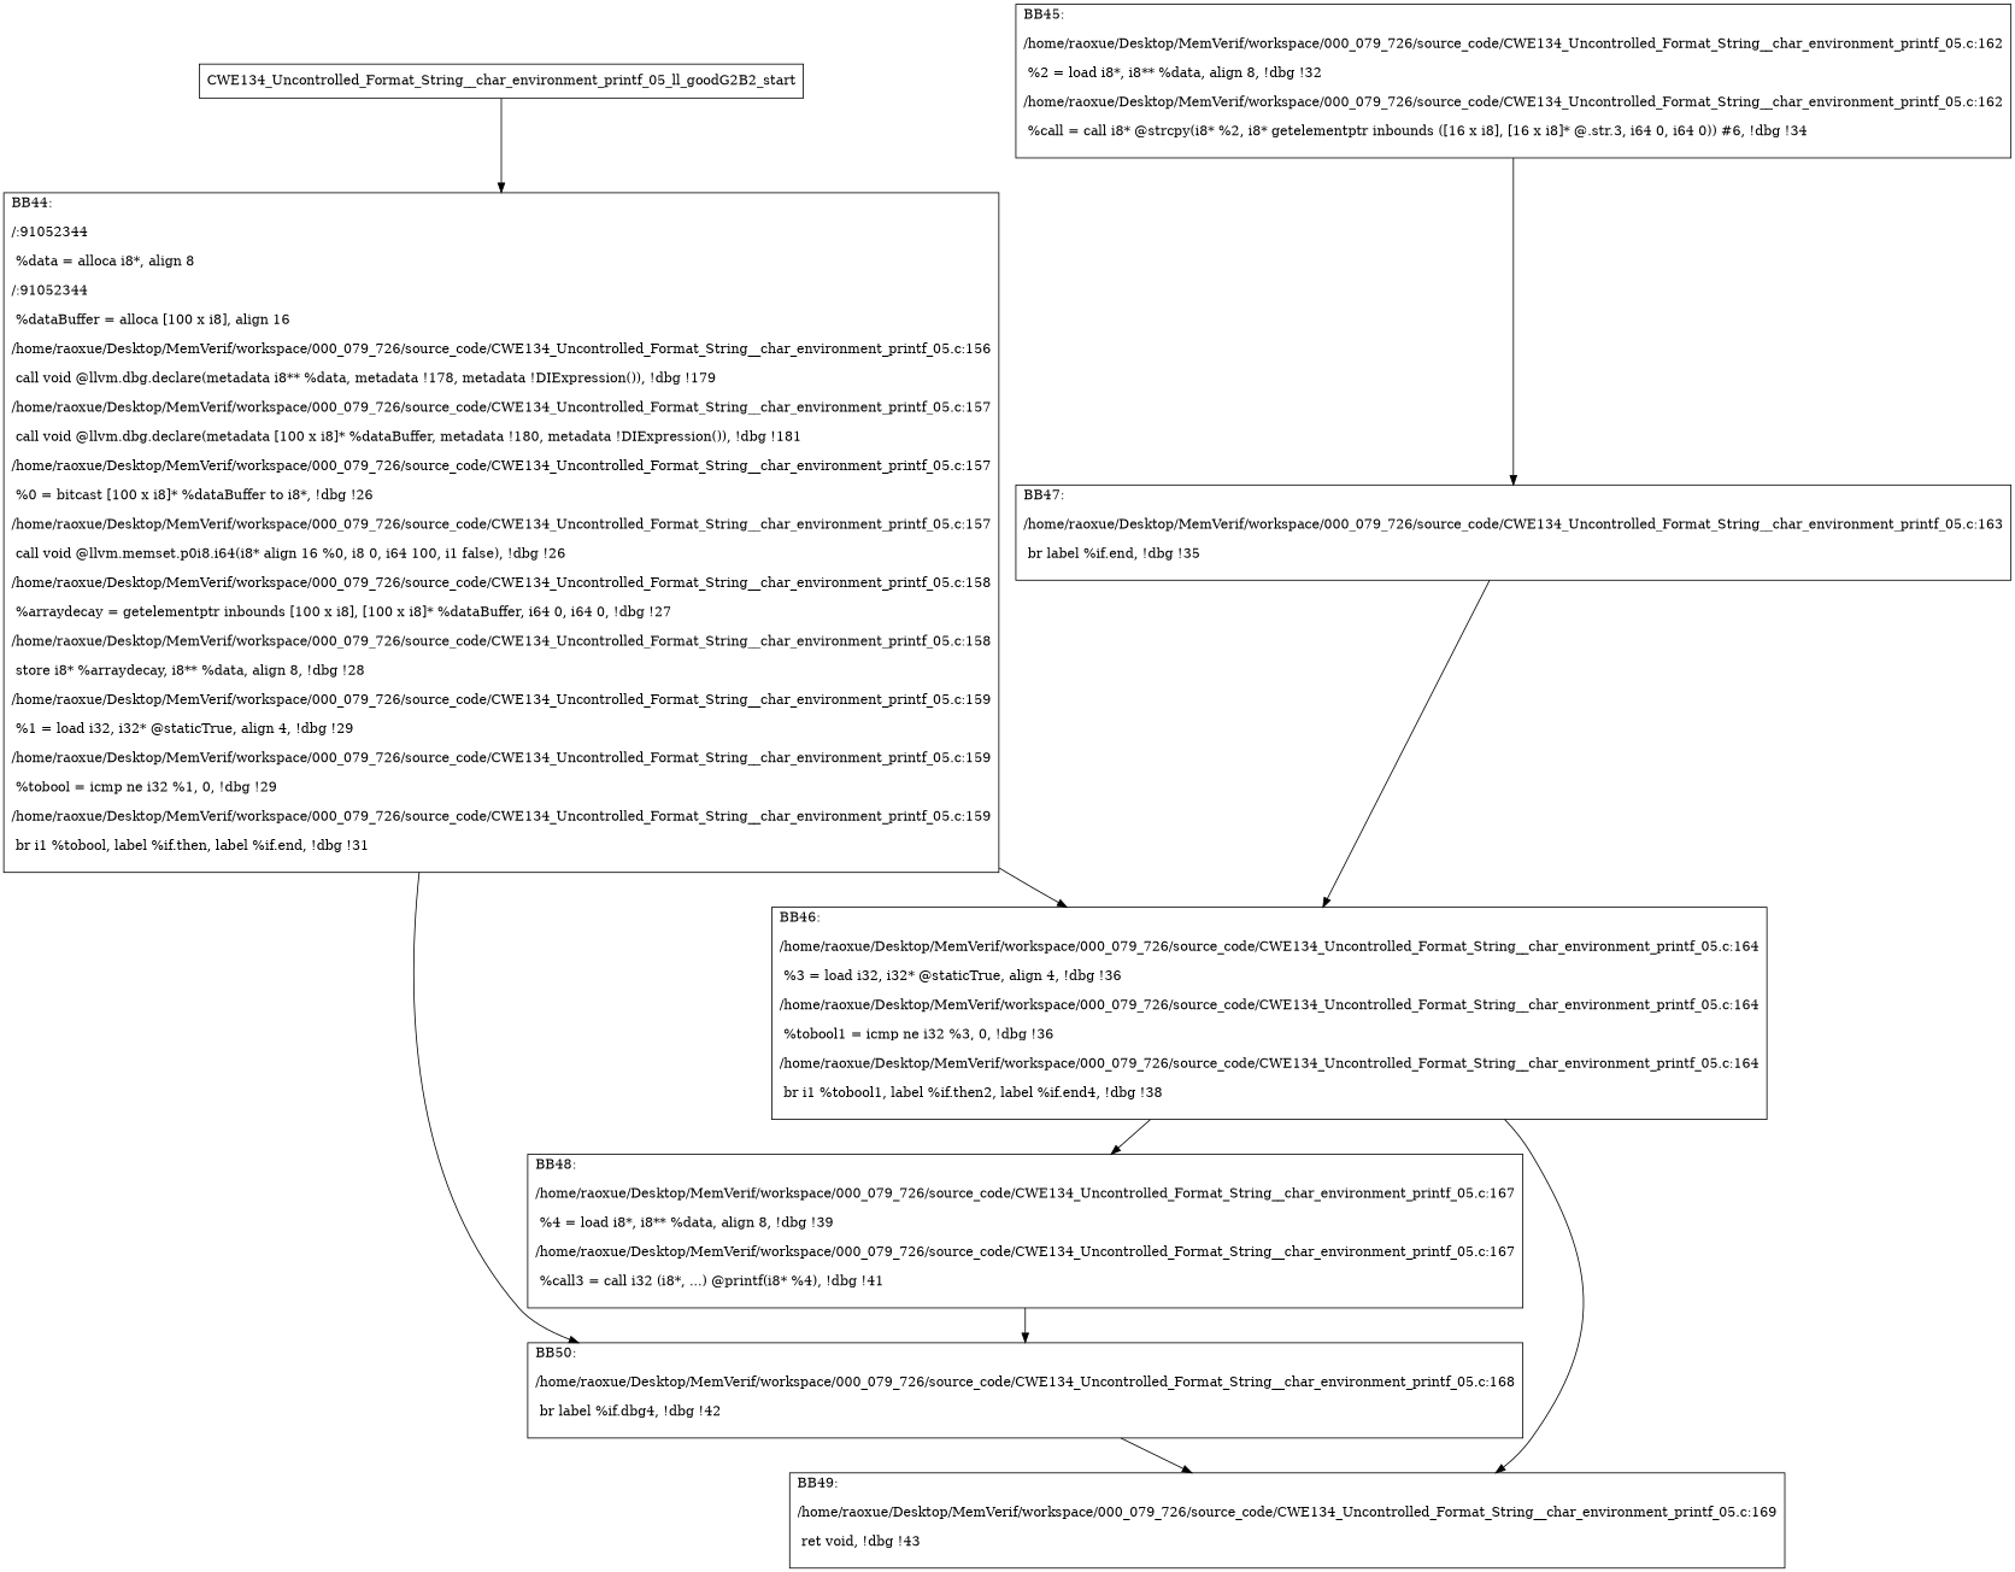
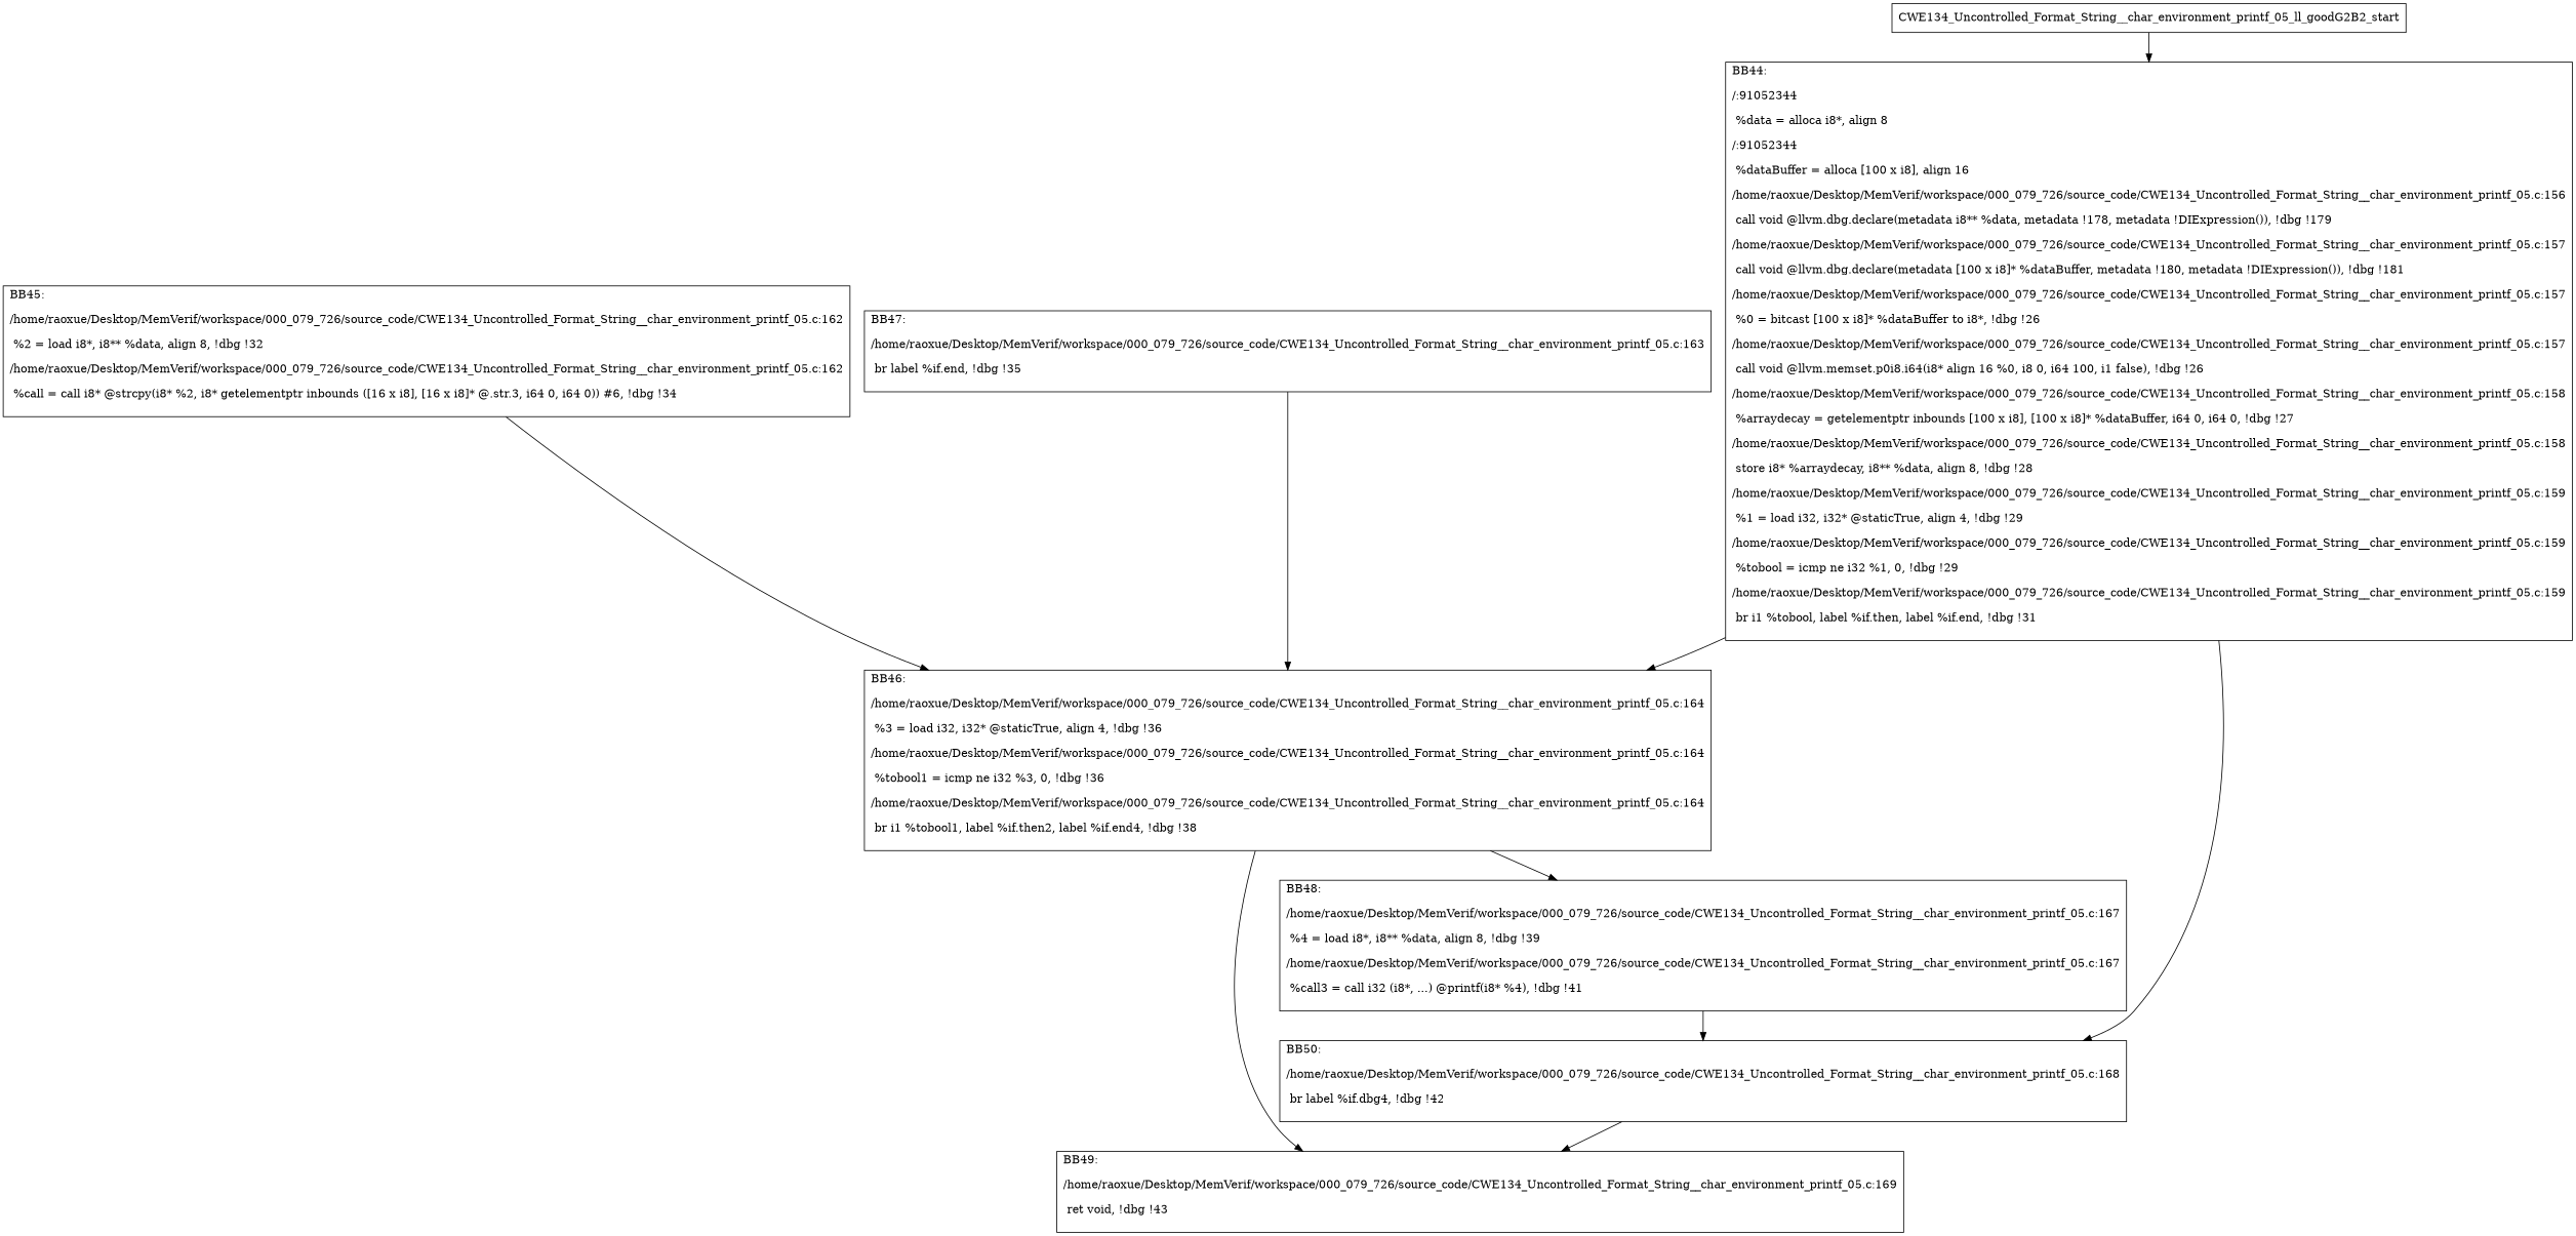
  digraph {
    node [shape=record]
    n1 [label="{CWE134_Uncontrolled_Format_String__char_environment_printf_05_ll_goodG2B2_start}"]
    n2 [label="{BB44:\l\l/:91052344\l\n  %data = alloca i8*, align 8\l\n/:91052344\l\n  %dataBuffer = alloca [100 x i8], align 16\l\n/home/raoxue/Desktop/MemVerif/workspace/000_079_726/source_code/CWE134_Uncontrolled_Format_String__char_environment_printf_05.c:156\l\n  call void @llvm.dbg.declare(metadata i8** %data, metadata !178, metadata !DIExpression()), !dbg !179\l\n/home/raoxue/Desktop/MemVerif/workspace/000_079_726/source_code/CWE134_Uncontrolled_Format_String__char_environment_printf_05.c:157\l\n  call void @llvm.dbg.declare(metadata [100 x i8]* %dataBuffer, metadata !180, metadata !DIExpression()), !dbg !181\l\n/home/raoxue/Desktop/MemVerif/workspace/000_079_726/source_code/CWE134_Uncontrolled_Format_String__char_environment_printf_05.c:157\l\n  %0 = bitcast [100 x i8]* %dataBuffer to i8*, !dbg !26\l\n/home/raoxue/Desktop/MemVerif/workspace/000_079_726/source_code/CWE134_Uncontrolled_Format_String__char_environment_printf_05.c:157\l\n  call void @llvm.memset.p0i8.i64(i8* align 16 %0, i8 0, i64 100, i1 false), !dbg !26\l\n/home/raoxue/Desktop/MemVerif/workspace/000_079_726/source_code/CWE134_Uncontrolled_Format_String__char_environment_printf_05.c:158\l\n  %arraydecay = getelementptr inbounds [100 x i8], [100 x i8]* %dataBuffer, i64 0, i64 0, !dbg !27\l\n/home/raoxue/Desktop/MemVerif/workspace/000_079_726/source_code/CWE134_Uncontrolled_Format_String__char_environment_printf_05.c:158\l\n  store i8* %arraydecay, i8** %data, align 8, !dbg !28\l\n/home/raoxue/Desktop/MemVerif/workspace/000_079_726/source_code/CWE134_Uncontrolled_Format_String__char_environment_printf_05.c:159\l\n  %1 = load i32, i32* @staticTrue, align 4, !dbg !29\l\n/home/raoxue/Desktop/MemVerif/workspace/000_079_726/source_code/CWE134_Uncontrolled_Format_String__char_environment_printf_05.c:159\l\n  %tobool = icmp ne i32 %1, 0, !dbg !29\l\n/home/raoxue/Desktop/MemVerif/workspace/000_079_726/source_code/CWE134_Uncontrolled_Format_String__char_environment_printf_05.c:159\l\n  br i1 %tobool, label %if.then, label %if.end, !dbg !31\l\n}"]
    n3 [label="{BB46:\l\l/home/raoxue/Desktop/MemVerif/workspace/000_079_726/source_code/CWE134_Uncontrolled_Format_String__char_environment_printf_05.c:164\l\n  %3 = load i32, i32* @staticTrue, align 4, !dbg !36\l\n/home/raoxue/Desktop/MemVerif/workspace/000_079_726/source_code/CWE134_Uncontrolled_Format_String__char_environment_printf_05.c:164\l\n  %tobool1 = icmp ne i32 %3, 0, !dbg !36\l\n/home/raoxue/Desktop/MemVerif/workspace/000_079_726/source_code/CWE134_Uncontrolled_Format_String__char_environment_printf_05.c:164\l\n  br i1 %tobool1, label %if.then2, label %if.end4, !dbg !38\l\n}"]
    n4 [label="{BB50:\l\l/home/raoxue/Desktop/MemVerif/workspace/000_079_726/source_code/CWE134_Uncontrolled_Format_String__char_environment_printf_05.c:168\l\n  br label %if.dbg4, !dbg !42\l\n}"]
    n5 [label="{BB45:\l\l/home/raoxue/Desktop/MemVerif/workspace/000_079_726/source_code/CWE134_Uncontrolled_Format_String__char_environment_printf_05.c:162\l\n  %2 = load i8*, i8** %data, align 8, !dbg !32\l\n/home/raoxue/Desktop/MemVerif/workspace/000_079_726/source_code/CWE134_Uncontrolled_Format_String__char_environment_printf_05.c:162\l\n  %call = call i8* @strcpy(i8* %2, i8* getelementptr inbounds ([16 x i8], [16 x i8]* @.str.3, i64 0, i64 0)) #6, !dbg !34\l\n}"]
    n6 [label="{BB47:\l\l/home/raoxue/Desktop/MemVerif/workspace/000_079_726/source_code/CWE134_Uncontrolled_Format_String__char_environment_printf_05.c:163\l\n  br label %if.end, !dbg !35\l\n}"]
    n7 [label="{BB48:\l\l/home/raoxue/Desktop/MemVerif/workspace/000_079_726/source_code/CWE134_Uncontrolled_Format_String__char_environment_printf_05.c:167\l\n  %4 = load i8*, i8** %data, align 8, !dbg !39\l\n/home/raoxue/Desktop/MemVerif/workspace/000_079_726/source_code/CWE134_Uncontrolled_Format_String__char_environment_printf_05.c:167\l\n  %call3 = call i32 (i8*, ...) @printf(i8* %4), !dbg !41\l\n}"]
    n8 [label="{BB49:\l\l/home/raoxue/Desktop/MemVerif/workspace/000_079_726/source_code/CWE134_Uncontrolled_Format_String__char_environment_printf_05.c:169\l\n  ret void, !dbg !43\l\n}"]
    n1 -> n2
    n2 -> n3
    n2 -> n4
    n3 -> n7
    n3 -> n8
    n4 -> n8
-   n5 -> n6
+   n5 -> n3
    n6 -> n3
    n7 -> n4
  }
